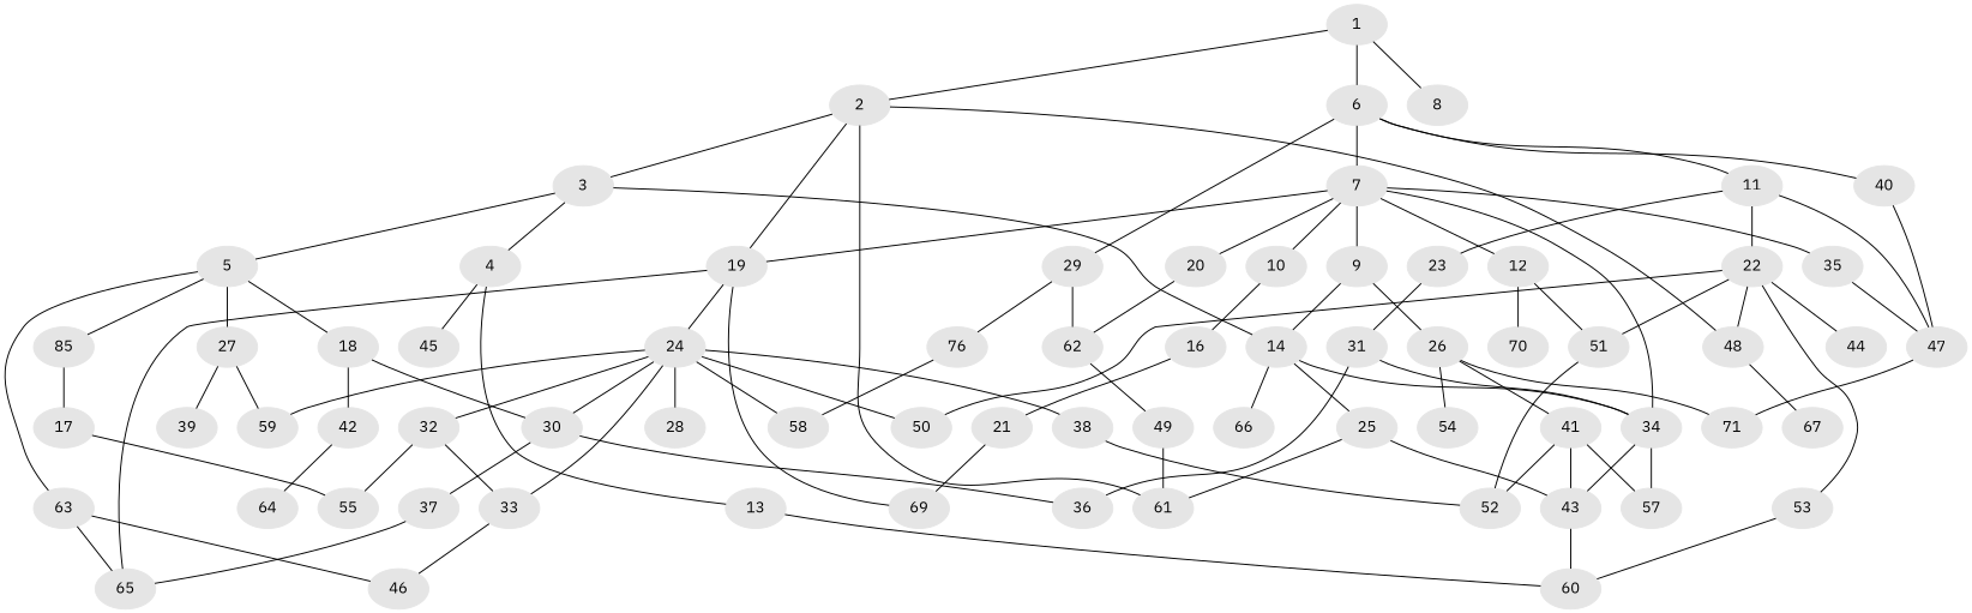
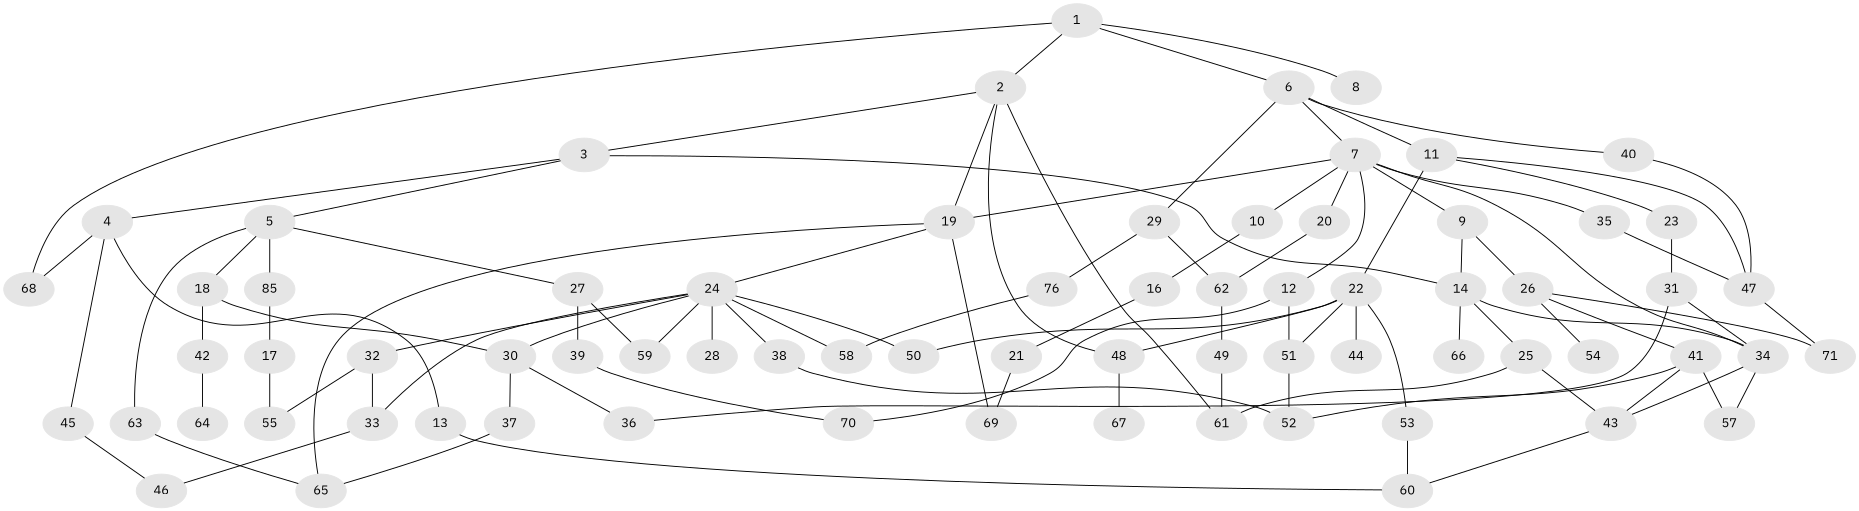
  graph {
    fontname="IBM Plex Sans"
    node [color=gray90 fontname="IBM Plex Sans" style=filled]
    edge [fontname="IBM Plex Sans"]
    1
    2
    6
    8
+   68
    3
    19
    48
    61
    7
    11
    29
    40
    4
    5
    14
    24
    65
    69
    67
    13
    45
    n23 [label=85]
    18
    27
    63
    34
    25
    66
    60
    46
    17
    30
    42
    59
    39
    9
    10
    12
    20
    35
    22
    23
    47
    62
    n46 [label=76]
    26
    16
    51
    70
    43
    57
    41
    54
    71
    21
    44
    50
    53
    31
    52
    55
    36
    37
    64
    28
    32
    33
    38
    58
    49
    1 -- 2
    1 -- 6
    1 -- 8
+   1 -- 68
    2 -- 3
    2 -- 19
    2 -- 48
    2 -- 61
    6 -- 7
    6 -- 11
    6 -- 29
    6 -- 40
    3 -- 4
    3 -- 5
    3 -- 14
    19 -- 24
    19 -- 65
    19 -- 69
    48 -- 67
    7 -- 19
    7 -- 34
    7 -- 9
    7 -- 10
    7 -- 12
    7 -- 20
    7 -- 35
    11 -- 22
    11 -- 23
    11 -- 47
    29 -- 62
    29 -- n46
    40 -- 47
+   4 -- 68
    4 -- 13
    4 -- 45
    5 -- n23
    5 -- 18
    5 -- 27
    5 -- 63
    14 -- 34
    14 -- 25
    14 -- 66
    24 -- 30
    24 -- 59
    24 -- 50
    24 -- 28
    24 -- 32
    24 -- 33
    24 -- 38
    24 -- 58
    13 -- 60
-   63 -- 46
+   45 -- 46
    n23 -- 17
    18 -- 30
    18 -- 42
    27 -- 59
    27 -- 39
    63 -- 65
    34 -- 43
    34 -- 57
    25 -- 61
    25 -- 43
    17 -- 55
    30 -- 36
    30 -- 37
    42 -- 64
+   39 -- 70
    9 -- 14
    9 -- 26
    10 -- 16
    12 -- 51
    12 -- 70
    20 -- 62
    35 -- 47
    22 -- 48
    22 -- 51
    22 -- 44
    22 -- 50
    22 -- 53
    23 -- 31
    47 -- 71
    62 -- 49
    n46 -- 58
    26 -- 41
    26 -- 54
    26 -- 71
    16 -- 21
    51 -- 52
    43 -- 60
    41 -- 43
    41 -- 57
    41 -- 52
    21 -- 69
    53 -- 60
    31 -- 34
    31 -- 36
    37 -- 65
    32 -- 55
    32 -- 33
    33 -- 46
    38 -- 52
    49 -- 61
  }
